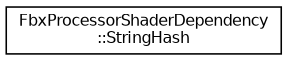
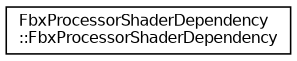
  digraph {
    rankdir=LR
-   n1 [color=black fillcolor=white fontname=Helvetica fontsize=10 height=0.2 label="FbxProcessorShaderDependency\l::StringHash" shape=record style=filled width=0.4]
+   n1 [color=black fillcolor=white fontname=Helvetica fontsize=10 height=0.2 label="FbxProcessorShaderDependency\l::FbxProcessorShaderDependency" shape=record style=filled width=0.4]
  }
